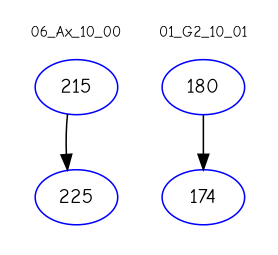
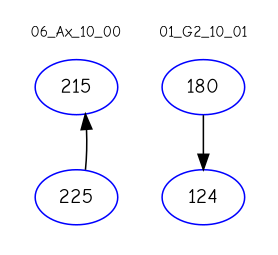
  digraph {
    fontname="Comic Neue"
    node [color=blue fontname="Comic Neue"]
    edge [color=black fontname="Comic Neue"]
    n1 [label=215]
    n2 [label=225]
    n3 [label=180]
-   n4 [label=174]
+   n4 [label=124]
    subgraph cluster_1 {
      color=white
      fontsize=10
      label="06_Ax_10_00"
      n1
      n2
    }
    subgraph cluster_2 {
      color=white
      fontsize=10
      label="01_G2_10_01"
      n3
      n4
    }
-   n1 -> n2
+   n2 -> n1
    n3 -> n4
  }
